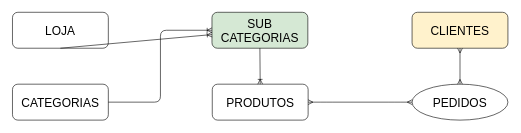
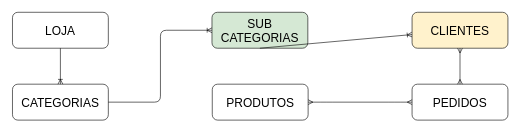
  <mxCell id="0" />
  <mxCell id="1" parent="0" />
  <mxCell id="2" value="LOJA" style="rounded=1;whiteSpace=wrap;html=1;fontSize=20;" vertex="1" parent="1"><mxGeometry width="160" height="60" as="geometry" x="20" y="20" /></mxCell>
  <mxCell id="3" value="CATEGORIAS" style="rounded=1;whiteSpace=wrap;html=1;fontSize=20;" vertex="1" parent="1"><mxGeometry y="140" width="160" height="60" as="geometry" x="20" /></mxCell>
  <mxCell id="4" value="SUB CATEGORIAS" style="rounded=1;whiteSpace=wrap;html=1;fontSize=20;fillColor=#d5e8d4;" vertex="1" parent="1"><mxGeometry x="353" width="160" height="60" as="geometry" y="20" /></mxCell>
- <mxCell id="5" value="PEDIDOS" style="ellipse;whiteSpace=wrap;html=1;fontSize=20;" vertex="1" parent="1"><mxGeometry x="687" y="140" width="160" height="60" as="geometry" /></mxCell>
+ <mxCell id="5" value="PEDIDOS" style="rounded=1;whiteSpace=wrap;html=1;fontSize=20;" vertex="1" parent="1"><mxGeometry x="687" y="140" width="160" height="60" as="geometry" /></mxCell>
  <mxCell id="6" value="PRODUTOS&lt;br&gt;" style="rounded=1;whiteSpace=wrap;html=1;fontSize=20;" vertex="1" parent="1"><mxGeometry x="353.5" y="140" width="160" height="60" as="geometry" /></mxCell>
- <mxCell id="7" value="" style="fontSize=12;html=1;endArrow=ERoneToMany;exitX=0.5;exitY=1;exitDx=0;exitDy=0;" edge="1" parent="1" source="2" target="4"><mxGeometry width="100" height="100" relative="1" as="geometry"><mxPoint x="200" y="120" as="sourcePoint" /><mxPoint x="300" as="targetPoint" y="20" /></mxGeometry></mxCell>
+ <mxCell id="7" value="" style="fontSize=12;html=1;endArrow=ERoneToMany;exitX=0.5;exitY=1;exitDx=0;exitDy=0;entryX=0.5;entryY=0;entryDx=0;entryDy=0;" edge="1" parent="1" source="2" target="3"><mxGeometry width="100" height="100" relative="1" as="geometry"><mxPoint x="200" y="120" as="sourcePoint" /><mxPoint x="300" as="targetPoint" y="20" /></mxGeometry></mxCell>
  <mxCell id="8" value="" style="fontSize=12;html=1;endArrow=ERoneToMany;exitX=1;exitY=0.5;exitDx=0;exitDy=0;entryX=0;entryY=0.5;entryDx=0;entryDy=0;edgeStyle=orthogonalEdgeStyle;" edge="1" parent="1" source="3" target="4"><mxGeometry width="100" height="100" relative="1" as="geometry"><mxPoint x="250" y="90" as="sourcePoint" /><mxPoint x="250" y="150" as="targetPoint" /><Array as="points"><mxPoint x="267" y="170" /><mxPoint x="267" y="50" /></Array></mxGeometry></mxCell>
- <mxCell id="9" value="" style="fontSize=12;html=1;endArrow=ERoneToMany;exitX=0.5;exitY=1;exitDx=0;exitDy=0;entryX=0.5;entryY=0;entryDx=0;entryDy=0;" edge="1" parent="1" source="4" target="6"><mxGeometry width="100" height="100" relative="1" as="geometry"><mxPoint x="180" y="220" as="sourcePoint" /><mxPoint x="290" y="220" as="targetPoint" /></mxGeometry></mxCell>
+ <mxCell id="9" value="" style="fontSize=12;html=1;endArrow=ERoneToMany;exitX=0.5;exitY=1;exitDx=0;exitDy=0;" edge="1" parent="1" source="4" target="10"><mxGeometry width="100" height="100" relative="1" as="geometry"><mxPoint x="180" y="220" as="sourcePoint" /><mxPoint x="290" y="220" as="targetPoint" /></mxGeometry></mxCell>
  <mxCell id="10" value="CLIENTES&lt;br&gt;" style="rounded=1;whiteSpace=wrap;html=1;fontSize=20;fillColor=#fff2cc;" vertex="1" parent="1"><mxGeometry x="687" width="160" height="60" as="geometry" y="20" /></mxCell>
  <mxCell id="11" value="" style="edgeStyle=entityRelationEdgeStyle;fontSize=12;html=1;endArrow=ERmany;startArrow=ERmany;entryX=0;entryY=0.5;entryDx=0;entryDy=0;exitX=1;exitY=0.5;exitDx=0;exitDy=0;" edge="1" parent="1" source="6" target="5"><mxGeometry width="100" height="100" relative="1" as="geometry"><mxPoint x="420" y="420" as="sourcePoint" /><mxPoint x="520" y="320" as="targetPoint" /></mxGeometry></mxCell>
  <mxCell id="12" value="" style="fontSize=12;html=1;endArrow=ERmany;startArrow=ERmany;entryX=0.5;entryY=0;entryDx=0;entryDy=0;exitX=0.5;exitY=1;exitDx=0;exitDy=0;" edge="1" parent="1" source="10" target="5"><mxGeometry width="100" height="100" relative="1" as="geometry"><mxPoint x="560" y="120" as="sourcePoint" /><mxPoint x="733" y="120" as="targetPoint" /></mxGeometry></mxCell>
